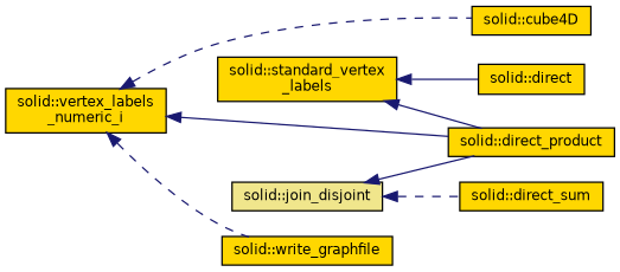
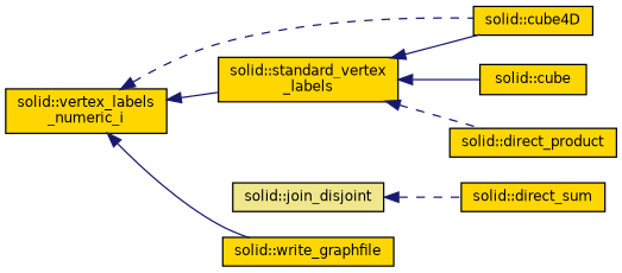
  digraph {
    rankdir=LR
    node [color=black fillcolor=gold fontname=Helvetica fontsize=10 shape=record style=filled]
    edge [color=midnightblue dir=back fontname=Helvetica fontsize=10 labelfontname=Helvetica labelfontsize=10 style=solid]
    n1 [fontcolor=black height=0.2 label="solid::vertex_labels\l_numeric_i" width=0.4]
    n2 [height=0.2 label="solid::standard_vertex\l_labels" width=0.4]
    n3 [height=0.2 label="solid::write_graphfile" width=0.4]
    n4 [height=0.2 label="solid::cube4D" width=0.4]
    n5 [height=0.2 label="solid::direct_product" width=0.4]
-   n6 [height=0.2 label="solid::direct" width=0.4]
+   n6 [height=0.2 label="solid::cube" width=0.4]
    n7 [fillcolor=khaki height=0.2 label="solid::join_disjoint" width=0.4]
    n8 [height=0.2 label="solid::direct_sum" width=0.4]
-   n1 -> n5
-   n1 -> n3 [style=dashed]
+   n1 -> n2
+   n1 -> n3
    n1 -> n4 [style=dashed]
-   n2 -> n5
+   n2 -> n4
+   n2 -> n5 [style=dashed]
    n2 -> n6
-   n7 -> n5
    n7 -> n8 [style=dashed]
  }
